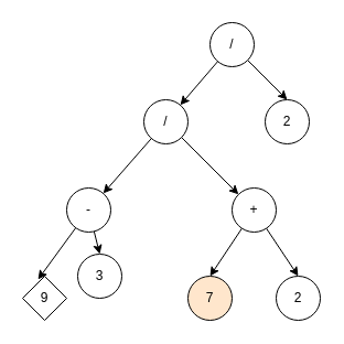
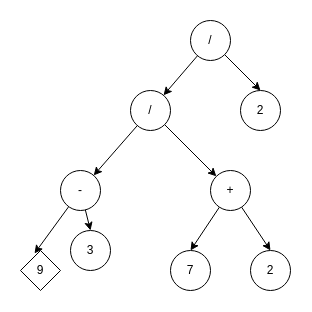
  <mxCell id="0" />
  <mxCell id="1" parent="0" />
  <mxCell id="2" value="2" style="ellipse;whiteSpace=wrap;html=1;aspect=fixed;" vertex="1" parent="1"><mxGeometry x="240" y="90" width="40" height="40" as="geometry" /></mxCell>
  <mxCell id="3" style="rounded=0;orthogonalLoop=1;jettySize=auto;html=1;" edge="1" parent="1" source="5" target="14"><mxGeometry relative="1" as="geometry" /></mxCell>
  <mxCell id="4" style="rounded=0;orthogonalLoop=1;jettySize=auto;html=1;" edge="1" parent="1" source="5" target="20"><mxGeometry relative="1" as="geometry" /></mxCell>
  <mxCell id="5" value="/" style="ellipse;whiteSpace=wrap;html=1;aspect=fixed;" vertex="1" parent="1"><mxGeometry x="130" y="90" width="40" height="40" as="geometry" /></mxCell>
  <mxCell id="6" style="rounded=0;orthogonalLoop=1;jettySize=auto;html=1;entryX=0.5;entryY=0;entryDx=0;entryDy=0;" edge="1" parent="1" source="8" target="2"><mxGeometry relative="1" as="geometry" /></mxCell>
  <mxCell id="7" style="rounded=0;orthogonalLoop=1;jettySize=auto;html=1;" edge="1" parent="1" source="8" target="5"><mxGeometry relative="1" as="geometry" /></mxCell>
  <mxCell id="8" value="/" style="ellipse;whiteSpace=wrap;html=1;aspect=fixed;" vertex="1" parent="1"><mxGeometry x="190" y="20" width="40" height="40" as="geometry" /></mxCell>
  <mxCell id="9" value="" style="group" vertex="1" connectable="0" parent="1"><mxGeometry x="20" y="170" width="120" height="120" as="geometry" /></mxCell>
  <mxCell id="10" value="9" style="rhombus;whiteSpace=wrap;html=1;aspect=fixed;" vertex="1" parent="9"><mxGeometry y="80" width="40" height="40" as="geometry" /></mxCell>
  <mxCell id="11" value="3" style="ellipse;whiteSpace=wrap;html=1;aspect=fixed;" vertex="1" parent="9"><mxGeometry x="50" y="60" width="40" height="40" as="geometry" /></mxCell>
  <mxCell id="12" style="rounded=0;orthogonalLoop=1;jettySize=auto;html=1;entryX=0.35;entryY=0.075;entryDx=0;entryDy=0;entryPerimeter=0;" edge="1" parent="9" source="14" target="10"><mxGeometry relative="1" as="geometry" /></mxCell>
  <mxCell id="13" style="rounded=0;orthogonalLoop=1;jettySize=auto;html=1;entryX=0.5;entryY=0;entryDx=0;entryDy=0;" edge="1" parent="9" source="14" target="11"><mxGeometry relative="1" as="geometry" /></mxCell>
  <mxCell id="14" value="-" style="ellipse;whiteSpace=wrap;html=1;aspect=fixed;" vertex="1" parent="9"><mxGeometry x="40" width="40" height="40" as="geometry" /></mxCell>
  <mxCell id="15" value="" style="group" vertex="1" connectable="0" parent="1"><mxGeometry x="170" y="170" width="120" height="120" as="geometry" /></mxCell>
- <mxCell id="16" value="7" style="ellipse;whiteSpace=wrap;html=1;aspect=fixed;fillColor=#ffe6cc;" vertex="1" parent="15"><mxGeometry y="80" width="40" height="40" as="geometry" /></mxCell>
+ <mxCell id="16" value="7" style="ellipse;whiteSpace=wrap;html=1;aspect=fixed;" vertex="1" parent="15"><mxGeometry y="80" width="40" height="40" as="geometry" /></mxCell>
  <mxCell id="17" value="2" style="ellipse;whiteSpace=wrap;html=1;aspect=fixed;" vertex="1" parent="15"><mxGeometry x="80" y="80" width="40" height="40" as="geometry" /></mxCell>
  <mxCell id="18" style="rounded=0;orthogonalLoop=1;jettySize=auto;html=1;entryX=0.5;entryY=0;entryDx=0;entryDy=0;" edge="1" parent="15" source="20" target="16"><mxGeometry relative="1" as="geometry" /></mxCell>
  <mxCell id="19" style="rounded=0;orthogonalLoop=1;jettySize=auto;html=1;entryX=0.5;entryY=0;entryDx=0;entryDy=0;" edge="1" parent="15" source="20" target="17"><mxGeometry relative="1" as="geometry" /></mxCell>
  <mxCell id="20" value="+" style="ellipse;whiteSpace=wrap;html=1;aspect=fixed;" vertex="1" parent="15"><mxGeometry x="40" width="40" height="40" as="geometry" /></mxCell>
